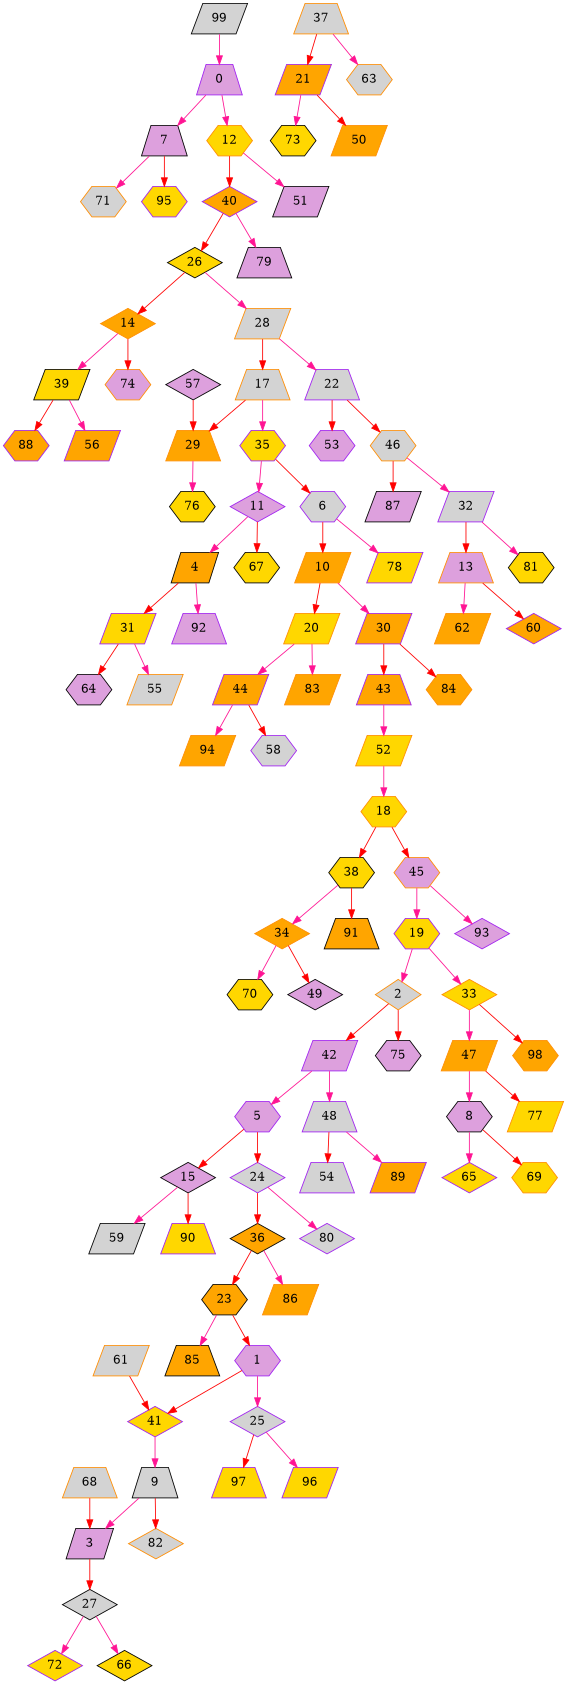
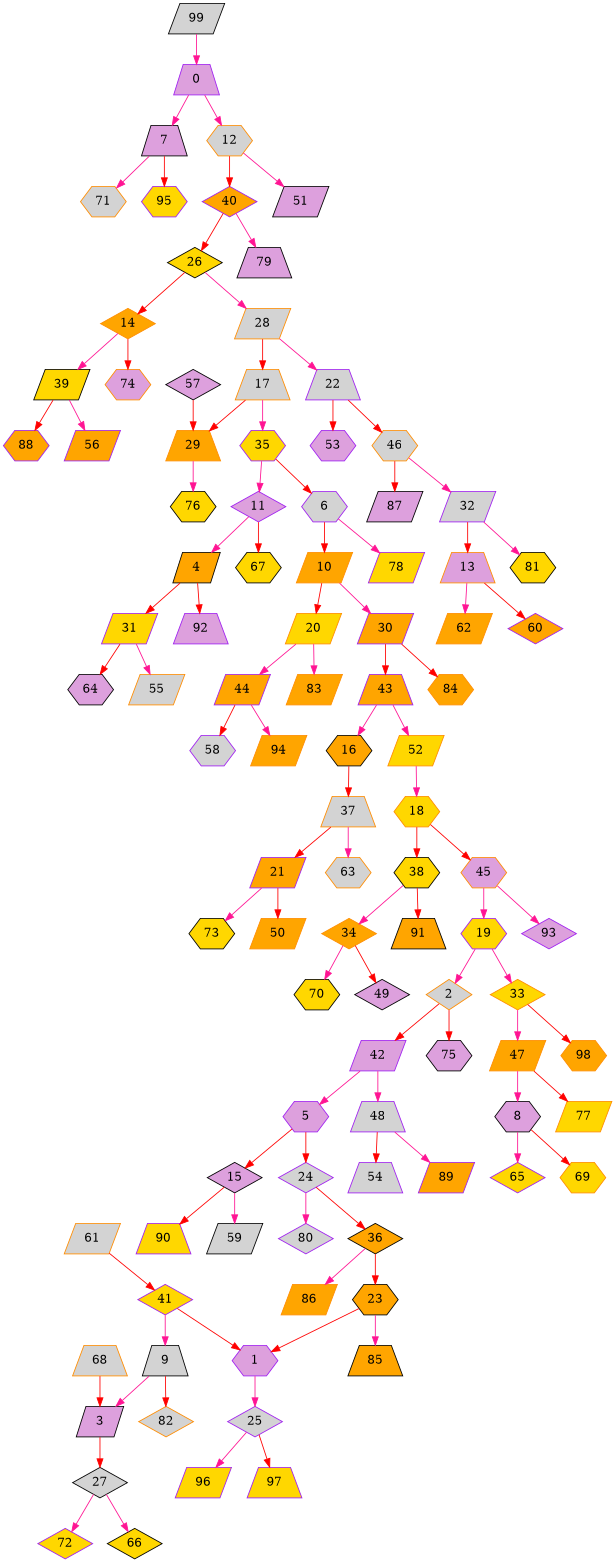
  digraph {
    node [color=purple fillcolor=gold shape=hexagon style=filled]
    edge [color=deeppink]
    n1 [fillcolor=plum label=0 shape=trapezium]
    n2 [color=black fillcolor=plum label=7 shape=trapezium]
-   n3 [color=darkorange label=12]
+   n3 [color=darkorange fillcolor=lightgrey label=12]
    n4 [color=darkorange fillcolor=lightgrey label=71]
    n5 [label=95]
    n6 [fillcolor=orange label=40 shape=diamond]
    n7 [color=black fillcolor=plum label=51 shape=parallelogram]
    n8 [fillcolor=plum label=1]
    n9 [fillcolor=lightgrey label=25 shape=diamond]
    n10 [label=41 shape=diamond]
    n11 [label=97 shape=trapezium]
    n12 [label=96 shape=parallelogram]
    n13 [color=black fillcolor=lightgrey label=9 shape=trapezium]
    n14 [color=darkorange fillcolor=lightgrey label=2 shape=diamond]
    n15 [fillcolor=plum label=42 shape=parallelogram]
    n16 [color=black fillcolor=plum label=75]
    n17 [fillcolor=plum label=5]
    n18 [fillcolor=lightgrey label=48 shape=trapezium]
    n19 [color=black fillcolor=plum label=3 shape=parallelogram]
    n20 [color=black fillcolor=lightgrey label=27 shape=diamond]
    n21 [label=72 shape=diamond]
    n22 [color=black label=66 shape=diamond]
    n23 [color=darkorange fillcolor=lightgrey label=68 shape=trapezium]
    n24 [color=black fillcolor=orange label=4 shape=parallelogram]
    n25 [label=31 shape=parallelogram]
    n26 [fillcolor=plum label=92 shape=trapezium]
    n27 [color=black fillcolor=plum label=64]
    n28 [color=darkorange fillcolor=lightgrey label=55 shape=parallelogram]
    n29 [color=black fillcolor=plum label=15 shape=diamond]
    n30 [fillcolor=lightgrey label=24 shape=diamond]
    n31 [color=black fillcolor=lightgrey label=59 shape=parallelogram]
    n32 [label=90 shape=trapezium]
    n33 [color=black fillcolor=orange label=36 shape=diamond]
    n34 [fillcolor=lightgrey label=80 shape=diamond]
    n35 [fillcolor=lightgrey label=6]
    n36 [color=darkorange fillcolor=orange label=10 shape=parallelogram]
    n37 [label=78 shape=parallelogram]
    n38 [color=darkorange label=20 shape=parallelogram]
    n39 [fillcolor=orange label=30 shape=parallelogram]
    n40 [color=black fillcolor=plum label=8]
    n41 [label=65 shape=diamond]
    n42 [color=darkorange label=69]
    n43 [color=darkorange fillcolor=lightgrey label=82 shape=diamond]
    n44 [fillcolor=orange label=44 shape=parallelogram]
    n45 [color=darkorange fillcolor=orange label=83 shape=parallelogram]
    n46 [fillcolor=orange label=43 shape=trapezium]
    n47 [color=darkorange fillcolor=orange label=84]
    n48 [fillcolor=plum label=11 shape=diamond]
    n49 [color=black label=67]
    n50 [color=black label=26 shape=diamond]
    n51 [color=black fillcolor=plum label=79 shape=trapezium]
    n52 [color=darkorange fillcolor=plum label=13 shape=trapezium]
    n53 [color=darkorange fillcolor=orange label=62 shape=parallelogram]
    n54 [fillcolor=orange label=60 shape=diamond]
    n55 [color=darkorange fillcolor=orange label=14 shape=diamond]
    n56 [color=black label=39 shape=parallelogram]
    n57 [color=darkorange fillcolor=plum label=74]
    n58 [fillcolor=orange label=88]
    n59 [fillcolor=orange label=56 shape=parallelogram]
+   n60 [color=black fillcolor=orange label=16]
    n61 [color=darkorange fillcolor=lightgrey label=37 shape=trapezium]
    n62 [color=darkorange label=18]
    n63 [color=black label=38]
    n64 [color=darkorange fillcolor=plum label=45]
    n65 [fillcolor=orange label=21 shape=parallelogram]
    n66 [color=darkorange fillcolor=lightgrey label=63]
    n67 [color=darkorange fillcolor=lightgrey label=17 shape=trapezium]
    n68 [color=darkorange fillcolor=orange label=29 shape=trapezium]
    n69 [label=35]
    n70 [color=black label=76]
    n71 [color=darkorange fillcolor=orange label=34 shape=diamond]
    n72 [color=black fillcolor=orange label=91 shape=trapezium]
    n73 [label=19]
    n74 [fillcolor=plum label=93 shape=diamond]
    n75 [color=darkorange label=33 shape=diamond]
    n76 [color=darkorange fillcolor=orange label=47 shape=parallelogram]
    n77 [color=darkorange fillcolor=orange label=98]
    n78 [fillcolor=lightgrey label=58]
    n79 [color=darkorange fillcolor=orange label=94 shape=parallelogram]
    n80 [color=black label=73]
    n81 [color=darkorange fillcolor=orange label=50 shape=parallelogram]
    n82 [fillcolor=lightgrey label=22 shape=trapezium]
    n83 [color=darkorange fillcolor=lightgrey label=46]
    n84 [fillcolor=plum label=53]
    n85 [fillcolor=lightgrey label=32 shape=parallelogram]
    n86 [color=black fillcolor=plum label=87 shape=parallelogram]
    n87 [color=black fillcolor=orange label=23]
    n88 [color=black fillcolor=orange label=85 shape=trapezium]
    n89 [color=darkorange fillcolor=orange label=86 shape=parallelogram]
    n90 [color=darkorange fillcolor=lightgrey label=28 shape=parallelogram]
    n91 [color=black fillcolor=plum label=57 shape=diamond]
    n92 [color=darkorange label=52 shape=parallelogram]
    n93 [color=black label=81]
    n94 [color=darkorange label=77 shape=parallelogram]
    n95 [color=black label=70]
    n96 [color=black fillcolor=plum label=49 shape=diamond]
    n97 [color=darkorange fillcolor=lightgrey label=61 shape=parallelogram]
    n98 [fillcolor=lightgrey label=54 shape=trapezium]
    n99 [fillcolor=orange label=89 shape=parallelogram]
    n100 [color=black fillcolor=lightgrey label=99 shape=parallelogram]
    n1 -> n2
    n1 -> n3
    n2 -> n4
    n2 -> n5 [color=red]
    n3 -> n6 [color=red]
    n3 -> n7
    n6 -> n50 [color=red]
    n6 -> n51
    n8 -> n9
-   n8 -> n10 [color=red]
+   n10 -> n8 [color=red]
    n9 -> n11 [color=red]
    n9 -> n12
    n10 -> n13
    n13 -> n19
    n13 -> n43 [color=red]
    n14 -> n15 [color=red]
    n14 -> n16 [color=red]
    n15 -> n17
    n15 -> n18
    n17 -> n29 [color=red]
    n17 -> n30 [color=red]
    n18 -> n98 [color=red]
    n18 -> n99
    n19 -> n20 [color=red]
    n20 -> n21
    n20 -> n22
    n23 -> n19 [color=red]
    n24 -> n25 [color=red]
-   n24 -> n26
+   n24 -> n26 [color=red]
    n25 -> n27 [color=red]
    n25 -> n28
    n29 -> n31
    n29 -> n32 [color=red]
    n30 -> n33 [color=red]
    n30 -> n34
    n33 -> n87 [color=red]
    n33 -> n89
    n35 -> n36 [color=red]
    n35 -> n37
    n36 -> n38 [color=red]
    n36 -> n39
    n38 -> n44
    n38 -> n45
    n39 -> n46 [color=red]
    n39 -> n47 [color=red]
    n40 -> n41
    n40 -> n42 [color=red]
    n44 -> n78 [color=red]
    n44 -> n79
+   n46 -> n60
    n46 -> n92
    n48 -> n24
    n48 -> n49 [color=red]
    n50 -> n55 [color=red]
    n50 -> n90
    n52 -> n53
    n52 -> n54 [color=red]
    n55 -> n56
    n55 -> n57 [color=red]
    n56 -> n58 [color=red]
    n56 -> n59
+   n60 -> n61 [color=red]
    n61 -> n65 [color=red]
    n61 -> n66
    n62 -> n63 [color=red]
    n62 -> n64 [color=red]
    n63 -> n71
    n63 -> n72 [color=red]
    n64 -> n73
    n64 -> n74
    n65 -> n80
    n65 -> n81 [color=red]
    n67 -> n68 [color=red]
    n67 -> n69
    n68 -> n70
    n69 -> n35 [color=red]
    n69 -> n48
    n71 -> n95
    n71 -> n96 [color=red]
    n73 -> n14
    n73 -> n75
    n75 -> n76
    n75 -> n77 [color=red]
    n76 -> n40
    n76 -> n94 [color=red]
    n82 -> n83 [color=red]
    n82 -> n84 [color=red]
    n83 -> n85
    n83 -> n86 [color=red]
    n85 -> n52 [color=red]
    n85 -> n93
    n87 -> n8 [color=red]
    n87 -> n88
    n90 -> n67 [color=red]
    n90 -> n82
    n91 -> n68 [color=red]
    n92 -> n62
    n97 -> n10 [color=red]
    n100 -> n1
  }
